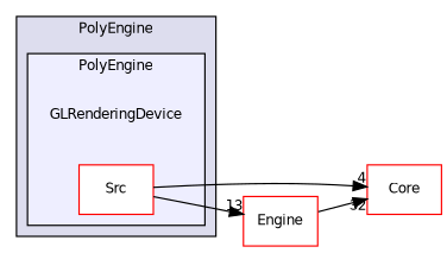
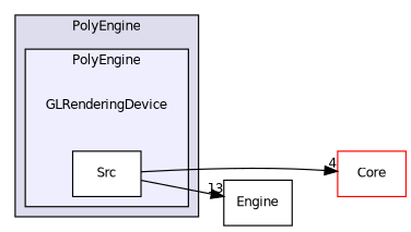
  digraph {
    compound=true
    rankdir=LR
    node [fontname=Helvetica fontsize=10 shape=box color=red fillcolor=white style=filled]
    edge [labeldistance=1.5 labelfontname=Helvetica labelfontsize=10]
    n1 [label=GLRenderingDevice shape=plaintext color="" fillcolor="" style=""]
-   n2 [label=Src]
+   n2 [color=black label=Src]
    n3 [label=Core]
-   n4 [label=Engine]
+   n4 [color=black label=Engine]
    subgraph cluster_1 {
      bgcolor="#ddddee"
      fontname=Helvetica
      fontsize=10
      label=PolyEngine
      pencolor=black
      subgraph cluster_2 {
        bgcolor="#eeeeff"
        fontname=Helvetica
        fontsize=10
        pencolor=black
        n1
        n2
      }
    }
    n2 -> n3 [headlabel=4]
    n2 -> n4 [headlabel=13]
-   n4 -> n3 [headlabel=32]
  }
